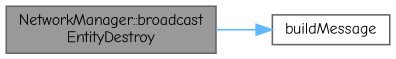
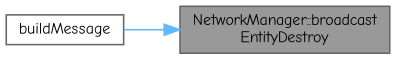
  digraph {
    rankdir=LR
    fontname="Comic Neue"
    node [fontname="Comic Neue" fontsize=10 shape=box style=filled]
    n1 [color=gray40 fillcolor=grey60 fontcolor=black height=0.2 label="NetworkManager::broadcast\lEntityDestroy" width=0.4]
    n2 [color=grey40 fillcolor=white height=0.2 label=buildMessage width=0.4]
-   n1 -> n2 [color=steelblue1 fontname="Comic Neue" fontsize=10 labelfontname=Helvetica labelfontsize=10 style=solid]
+   n2 -> n1 [color=steelblue1 fontname="Comic Neue" fontsize=10 labelfontname=Helvetica labelfontsize=10 style=solid]
  }
